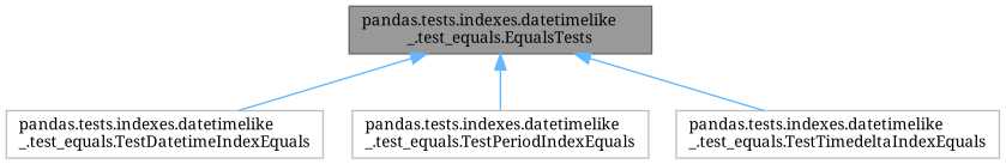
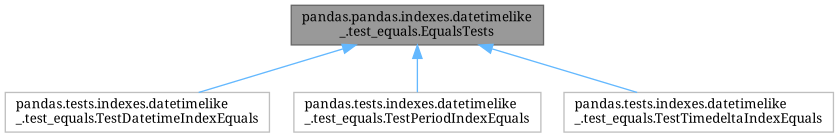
  digraph {
    rankdir=TB
    fontname="Noto Serif"
    node [color=grey75 fillcolor=white fontname="Noto Serif" fontsize=10 shape=box style=filled]
    edge [color=steelblue1 dir=back fontname="Noto Serif" fontsize=10 labelfontname=Helvetica labelfontsize=10 style=solid]
-   n1 [color=gray40 fillcolor=grey60 fontcolor=black height=0.2 label="pandas.tests.indexes.datetimelike\l_.test_equals.EqualsTests" width=0.4]
+   n1 [color=gray40 fillcolor=grey60 fontcolor=black height=0.2 label="pandas.pandas.indexes.datetimelike\l_.test_equals.EqualsTests" width=0.4]
    n2 [height=0.2 label="pandas.tests.indexes.datetimelike\l_.test_equals.TestDatetimeIndexEquals" width=0.4]
    n3 [height=0.2 label="pandas.tests.indexes.datetimelike\l_.test_equals.TestPeriodIndexEquals" width=0.4]
    n4 [height=0.2 label="pandas.tests.indexes.datetimelike\l_.test_equals.TestTimedeltaIndexEquals" width=0.4]
    n1 -> n2
    n1 -> n3
    n1 -> n4
  }
